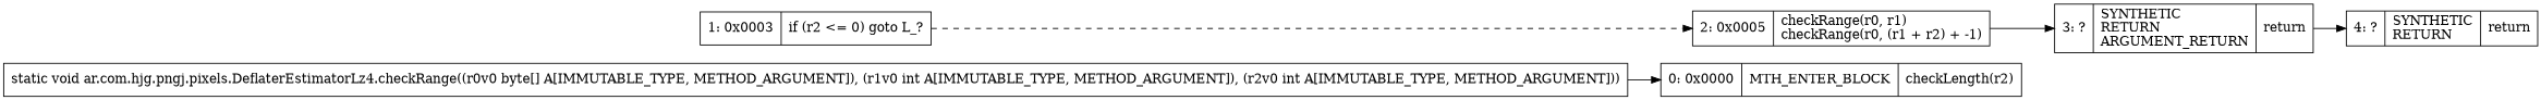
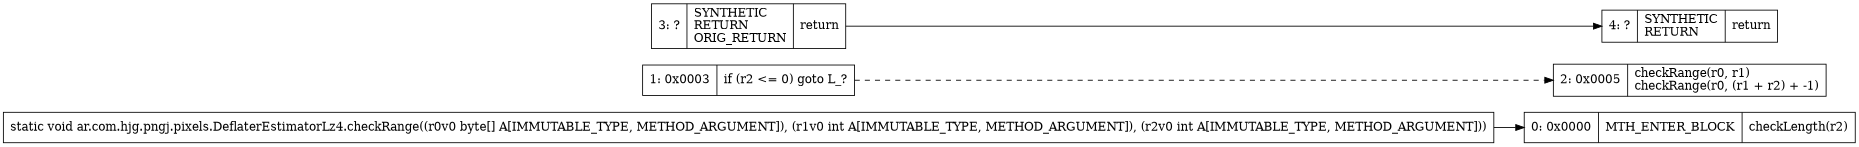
  digraph {
    rankdir=LR
    node [shape=record]
    n1 [label="{0\:\ 0x0000|MTH_ENTER_BLOCK\l|checkLength(r2)\l}"]
    n2 [label="{1\:\ 0x0003|if (r2 \<= 0) goto L_?\l}"]
    n3 [label="{2\:\ 0x0005|checkRange(r0, r1)\lcheckRange(r0, (r1 + r2) + \-1)\l}"]
-   n4 [label="{3\:\ ?|SYNTHETIC\lRETURN\lARGUMENT_RETURN\l|return\l}"]
+   n4 [label="{3\:\ ?|SYNTHETIC\lRETURN\lORIG_RETURN\l|return\l}"]
    n5 [label="{4\:\ ?|SYNTHETIC\lRETURN\l|return\l}"]
    n6 [label="{static void ar.com.hjg.pngj.pixels.DeflaterEstimatorLz4.checkRange((r0v0 byte[] A[IMMUTABLE_TYPE, METHOD_ARGUMENT]), (r1v0 int A[IMMUTABLE_TYPE, METHOD_ARGUMENT]), (r2v0 int A[IMMUTABLE_TYPE, METHOD_ARGUMENT])) }"]
    n2 -> n3 [style=dashed]
-   n3 -> n4
    n4 -> n5
    n6 -> n1
  }
